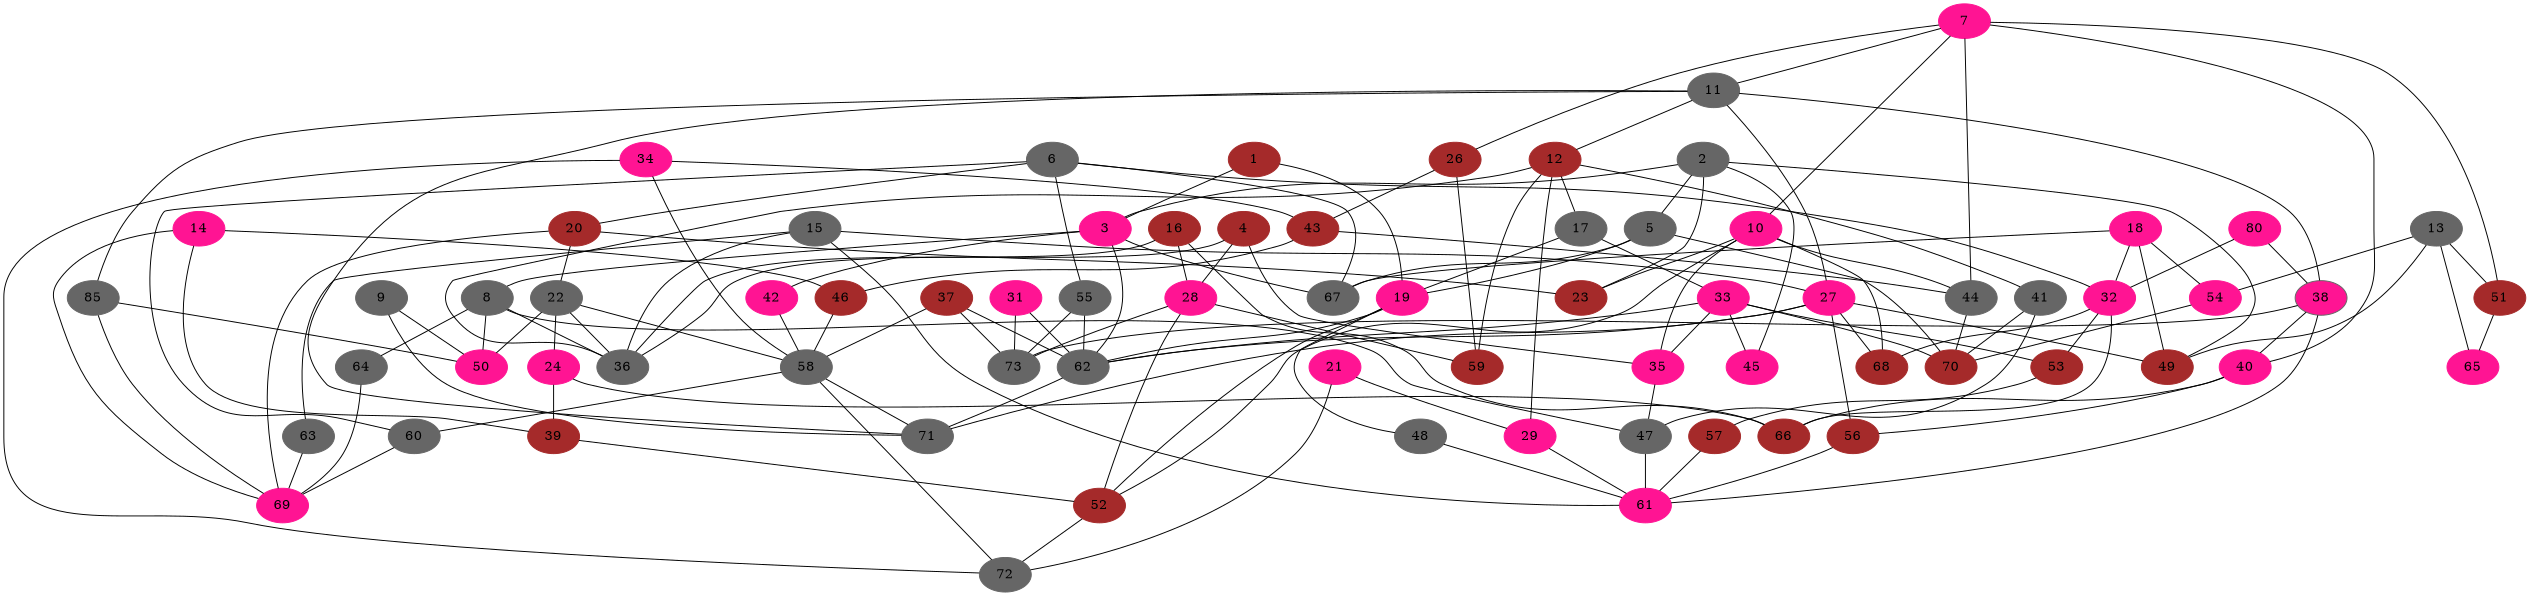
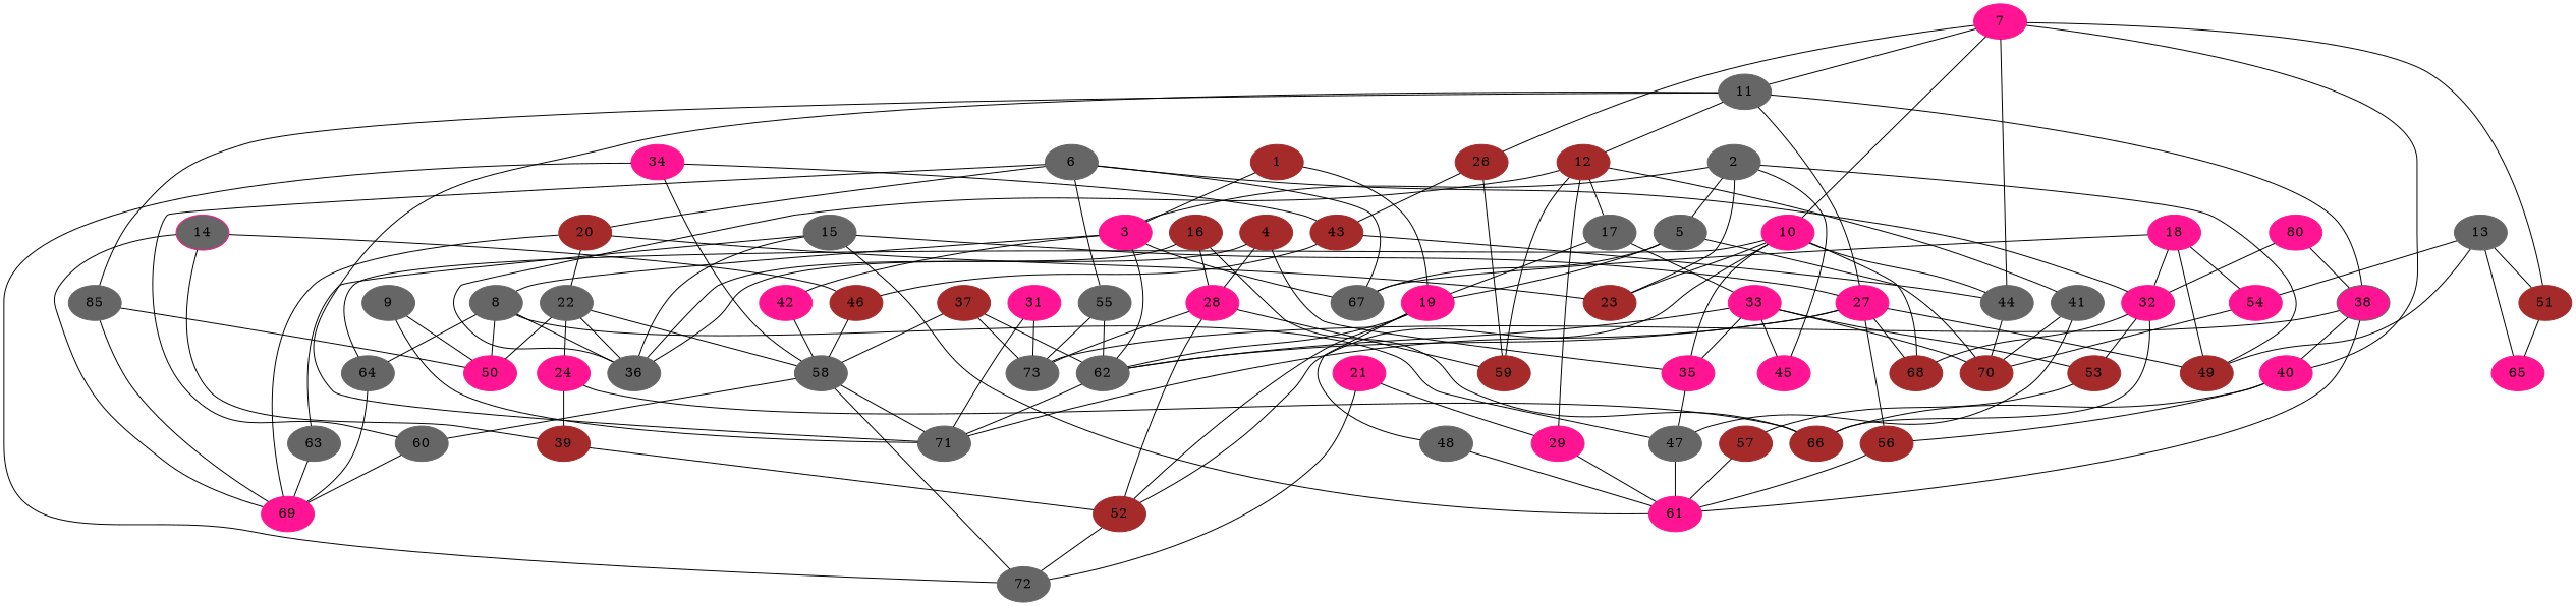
  graph {
    node [color=gray40 style=filled]
    1 [color=brown]
    3 [color=deeppink]
    19 [color=deeppink]
    8
    42 [color=deeppink]
    62
    67
    52 [color=brown]
    48
    2
    5
    23 [color=brown]
    45 [color=deeppink]
    49 [color=brown]
    70 [color=brown]
    36
    47
    50 [color=deeppink]
    64
    58
    71
    4 [color=brown]
    28 [color=deeppink]
    35 [color=deeppink]
    59 [color=brown]
    73
    6
    20 [color=brown]
    32 [color=deeppink]
    55
    60
    69 [color=deeppink]
    22
    68 [color=brown]
    66 [color=brown]
    53 [color=brown]
    7 [color=deeppink]
    10 [color=deeppink]
    11
    26 [color=brown]
    40 [color=deeppink]
    44
    51 [color=brown]
    12 [color=brown]
    n45 [label=85]
    27 [color=deeppink]
    38 [fillcolor=deeppink]
    43 [color=brown]
    56 [color=brown]
    65 [color=deeppink]
    61 [color=deeppink]
    9
    72
    17
    29 [color=deeppink]
    41
    33 [color=deeppink]
    13
    54 [color=deeppink]
-   14 [color=deeppink]
+   14 [color=deeppink fillcolor=gray40]
    39 [color=brown]
    46 [color=brown]
    15
    63
    16 [color=brown]
    18 [color=deeppink]
    24 [color=deeppink]
    21 [color=deeppink]
    n69 [color=deeppink label=80]
    31 [color=deeppink]
    57 [color=brown]
    34 [color=deeppink]
    37 [color=brown]
    1 -- 3
    1 -- 19
    3 -- 8
    3 -- 42
    3 -- 62
    3 -- 67
    19 -- 62
    19 -- 52
    19 -- 48
    8 -- 36
    8 -- 47
    8 -- 50
    8 -- 64
    42 -- 58
    62 -- 71
    52 -- 72
    48 -- 61
    2 -- 3
    2 -- 5
    2 -- 23
    2 -- 45
    2 -- 49
    5 -- 19
    5 -- 67
    5 -- 70
    47 -- 61
    64 -- 69
    58 -- 71
    58 -- 60
    58 -- 72
    4 -- 36
    4 -- 28
    4 -- 35
    28 -- 52
    28 -- 59
    28 -- 73
    35 -- 47
    6 -- 67
    6 -- 20
    6 -- 32
    6 -- 55
    6 -- 60
    20 -- 23
    20 -- 69
    20 -- 22
    32 -- 68
    32 -- 66
    32 -- 53
    55 -- 62
    55 -- 73
    60 -- 69
    22 -- 36
    22 -- 50
    22 -- 58
    22 -- 24
    53 -- 57
    7 -- 10
    7 -- 11
    7 -- 26
    7 -- 40
    7 -- 44
    7 -- 51
    10 -- 52
    10 -- 23
+   10 -- 64
    10 -- 35
    10 -- 68
    10 -- 44
    11 -- 71
    11 -- 12
    11 -- n45
    11 -- 27
    11 -- 38
    26 -- 59
    26 -- 43
    40 -- 66
    40 -- 56
    44 -- 70
    51 -- 65
    12 -- 36
    12 -- 59
    12 -- 17
    12 -- 29
    12 -- 41
    n45 -- 50
    n45 -- 69
    27 -- 62
    27 -- 49
    27 -- 71
    27 -- 68
    27 -- 56
    38 -- 73
    38 -- 40
    38 -- 61
    43 -- 44
    43 -- 46
    56 -- 61
    9 -- 50
    9 -- 71
    17 -- 19
    17 -- 33
    29 -- 61
    41 -- 70
    41 -- 47
    33 -- 62
    33 -- 45
    33 -- 70
    33 -- 35
    33 -- 53
    13 -- 49
    13 -- 51
    13 -- 65
    13 -- 54
    54 -- 70
    14 -- 69
    14 -- 39
    14 -- 46
    39 -- 52
    46 -- 58
    15 -- 36
    15 -- 27
    15 -- 61
    15 -- 63
    63 -- 69
    16 -- 36
    16 -- 28
    16 -- 66
    18 -- 67
    18 -- 49
    18 -- 32
    18 -- 54
    24 -- 66
    24 -- 39
    21 -- 72
    21 -- 29
    n69 -- 32
    n69 -- 38
-   31 -- 62
+   31 -- 71
    31 -- 73
    57 -- 61
    34 -- 58
    34 -- 43
    34 -- 72
    37 -- 62
    37 -- 58
    37 -- 73
  }
